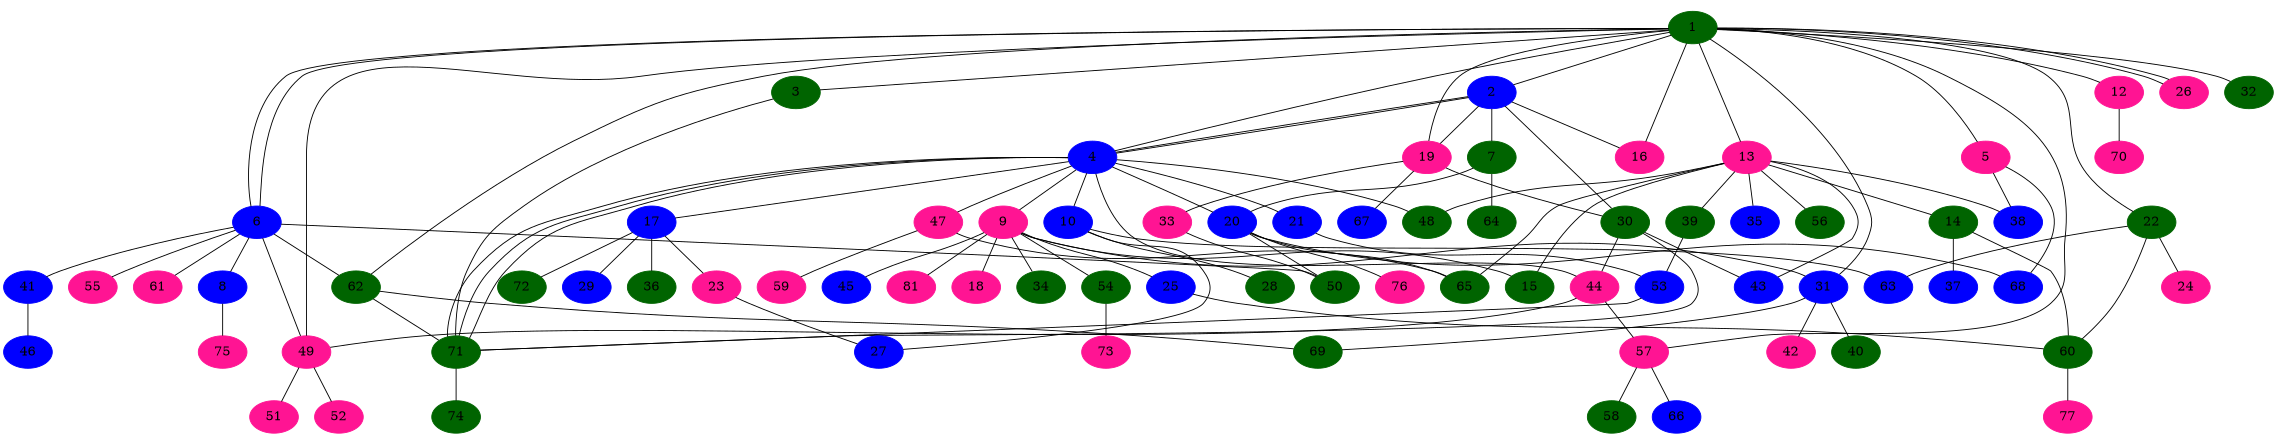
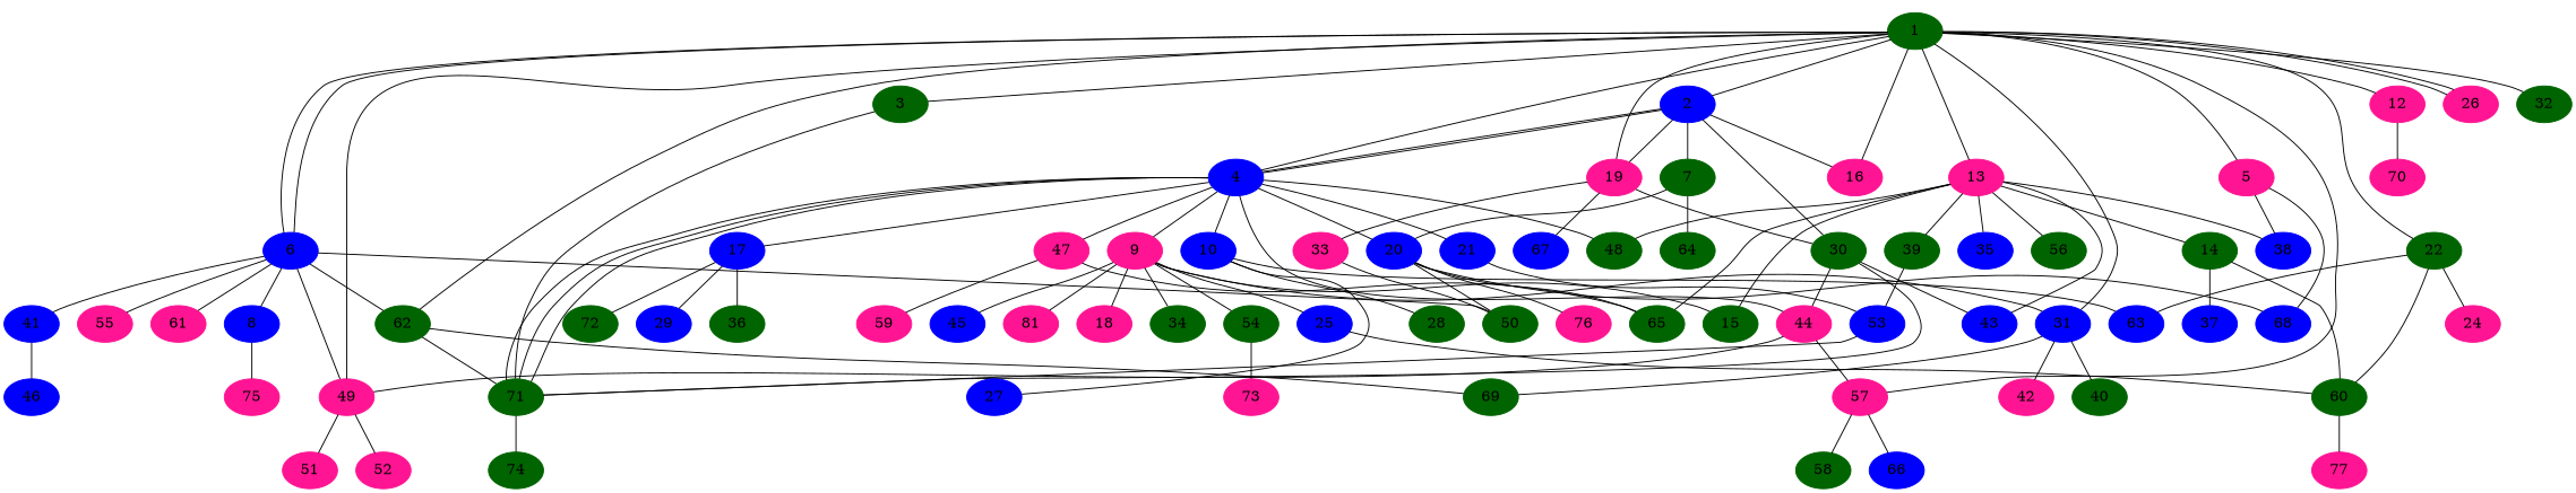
  graph {
    node [color=deeppink style=filled]
    1 [color=darkgreen]
    2 [color=blue]
    3 [color=darkgreen]
    4 [color=blue]
    5
    6 [color=blue]
    12
    13
    16
    19
    22 [color=darkgreen]
    26
    31 [color=blue]
    32 [color=darkgreen]
    49
    57
    62 [color=darkgreen]
    7 [color=darkgreen]
    30 [color=darkgreen]
    71 [color=darkgreen]
    9
    10 [color=blue]
    17 [color=blue]
    20 [color=blue]
    21 [color=blue]
    44
    47
    48 [color=darkgreen]
    38 [color=blue]
    68 [color=blue]
    8 [color=blue]
    41 [color=blue]
    50 [color=darkgreen]
    55
    61
    70
    15 [color=darkgreen]
    14 [color=darkgreen]
    35 [color=blue]
    39 [color=darkgreen]
    43 [color=blue]
    56 [color=darkgreen]
    65 [color=darkgreen]
    33
    67 [color=blue]
    63 [color=blue]
    60 [color=darkgreen]
    24
    40 [color=darkgreen]
    42
    69 [color=darkgreen]
    51
    52
    58 [color=darkgreen]
    66 [color=blue]
    64 [color=darkgreen]
    74 [color=darkgreen]
    n58 [label=81]
    18
    25 [color=blue]
    34 [color=darkgreen]
    45 [color=blue]
    54 [color=darkgreen]
    27 [color=blue]
    28 [color=darkgreen]
-   23
    29 [color=blue]
    36 [color=darkgreen]
    72 [color=darkgreen]
    76
    53 [color=blue]
    59
    75
    46 [color=blue]
    73
    37 [color=blue]
    77
    1 -- 2
    1 -- 3
    1 -- 4
    1 -- 5
    1 -- 6
    1 -- 6
    1 -- 12
    1 -- 13
    1 -- 16
    1 -- 19
    1 -- 22
    1 -- 26
    1 -- 26
    1 -- 31
    1 -- 32
    1 -- 49
    1 -- 57
    1 -- 62
    2 -- 4
    2 -- 4
    2 -- 16
    2 -- 19
    2 -- 7
    2 -- 30
    3 -- 71
    4 -- 71
    4 -- 71
    4 -- 71
    4 -- 9
    4 -- 10
    4 -- 17
    4 -- 20
    4 -- 21
    4 -- 44
    4 -- 47
    4 -- 48
    5 -- 38
    5 -- 68
    6 -- 49
    6 -- 62
    6 -- 8
    6 -- 41
    6 -- 50
    6 -- 55
    6 -- 61
    12 -- 70
    13 -- 48
    13 -- 38
    13 -- 15
    13 -- 14
    13 -- 35
    13 -- 39
    13 -- 43
    13 -- 56
    13 -- 65
    19 -- 30
    19 -- 33
    19 -- 67
    22 -- 63
    22 -- 60
    22 -- 24
    31 -- 40
    31 -- 42
    31 -- 69
    49 -- 51
    49 -- 52
    57 -- 58
    57 -- 66
    62 -- 71
    62 -- 69
    7 -- 20
    7 -- 64
    30 -- 71
    30 -- 44
    30 -- 43
    71 -- 74
    9 -- 31
    9 -- 15
    9 -- n58
    9 -- 18
    9 -- 25
    9 -- 34
    9 -- 45
    9 -- 54
    10 -- 63
    10 -- 27
    10 -- 28
-   17 -- 23
    17 -- 29
    17 -- 36
    17 -- 72
    20 -- 68
    20 -- 50
    20 -- 65
    20 -- 76
    21 -- 53
    44 -- 49
    44 -- 57
    47 -- 65
    47 -- 59
    8 -- 75
    41 -- 46
    14 -- 60
    14 -- 37
    39 -- 53
    33 -- 50
    60 -- 77
    25 -- 60
    54 -- 73
-   23 -- 27
    53 -- 71
  }
